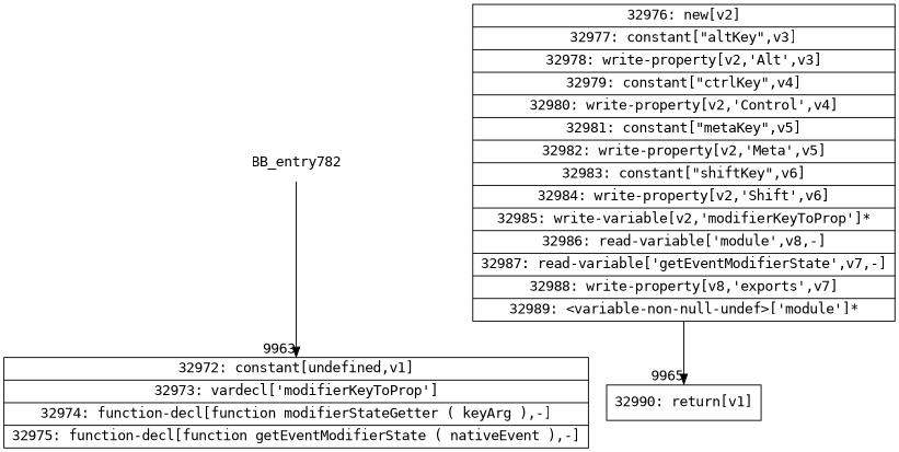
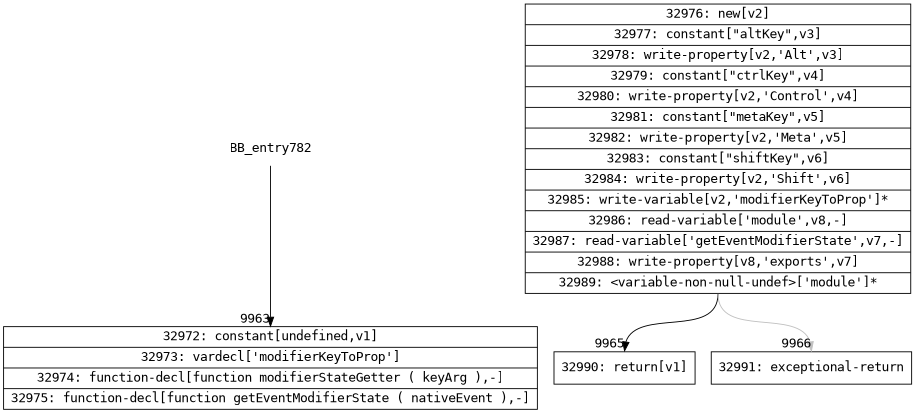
  digraph {
    fontname="DejaVu Sans Mono"
    rankdir=TD
    node [fontname="DejaVu Sans Mono" shape=record]
    edge [fontname="DejaVu Sans Mono" headport=n tailport=s]
    n1 [label=BB_entry782 shape=none]
    n2 [label="{32972: constant[undefined,v1]|32973: vardecl['modifierKeyToProp']|32974: function-decl[function modifierStateGetter ( keyArg ),-]|32975: function-decl[function getEventModifierState ( nativeEvent ),-]}"]
    n3 [label="{32976: new[v2]|32977: constant[\"altKey\",v3]|32978: write-property[v2,'Alt',v3]|32979: constant[\"ctrlKey\",v4]|32980: write-property[v2,'Control',v4]|32981: constant[\"metaKey\",v5]|32982: write-property[v2,'Meta',v5]|32983: constant[\"shiftKey\",v6]|32984: write-property[v2,'Shift',v6]|32985: write-variable[v2,'modifierKeyToProp']*|32986: read-variable['module',v8,-]|32987: read-variable['getEventModifierState',v7,-]|32988: write-property[v8,'exports',v7]|32989: \<variable-non-null-undef\>['module']*}"]
    n4 [label="{32990: return[v1]}"]
+   n5 [label="{32991: exceptional-return}"]
    n1 -> n2 [headlabel="    9963"]
    n3 -> n4 [headlabel="      9965"]
+   n3 -> n5 [color=gray headlabel="      9966"]
  }
